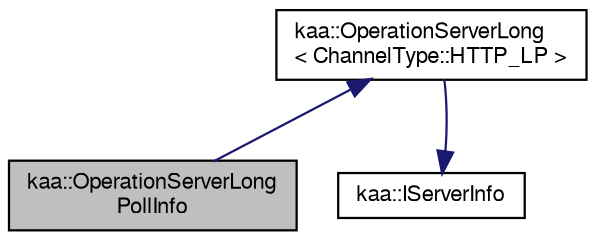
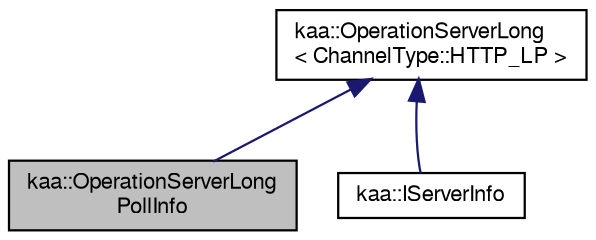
  digraph {
    node [color=black fontname=FreeSans fontsize=10 shape=record]
    edge [color=midnightblue dir=back fontname=FreeSans fontsize=10 labelfontname=FreeSans labelfontsize=10 style=solid]
    n1 [fillcolor=grey75 fontcolor=black height=0.2 label="kaa::OperationServerLong\lPollInfo" style=filled width=0.4]
    n2 [height=0.2 label="kaa::OperationServerLong\l\< ChannelType::HTTP_LP \>" width=0.4]
    n3 [height=0.2 label="kaa::IServerInfo" width=0.4]
    n2 -> n1
-   n3 -> n2
+   n2 -> n3
  }
